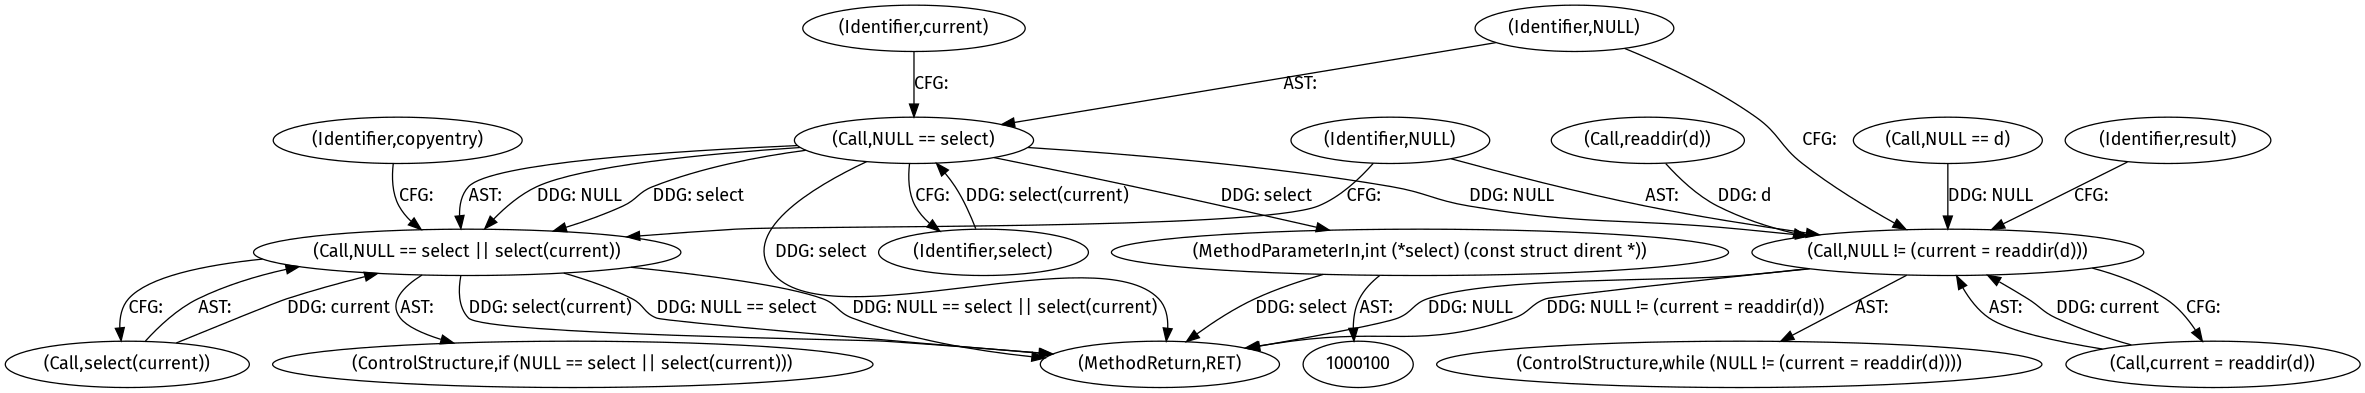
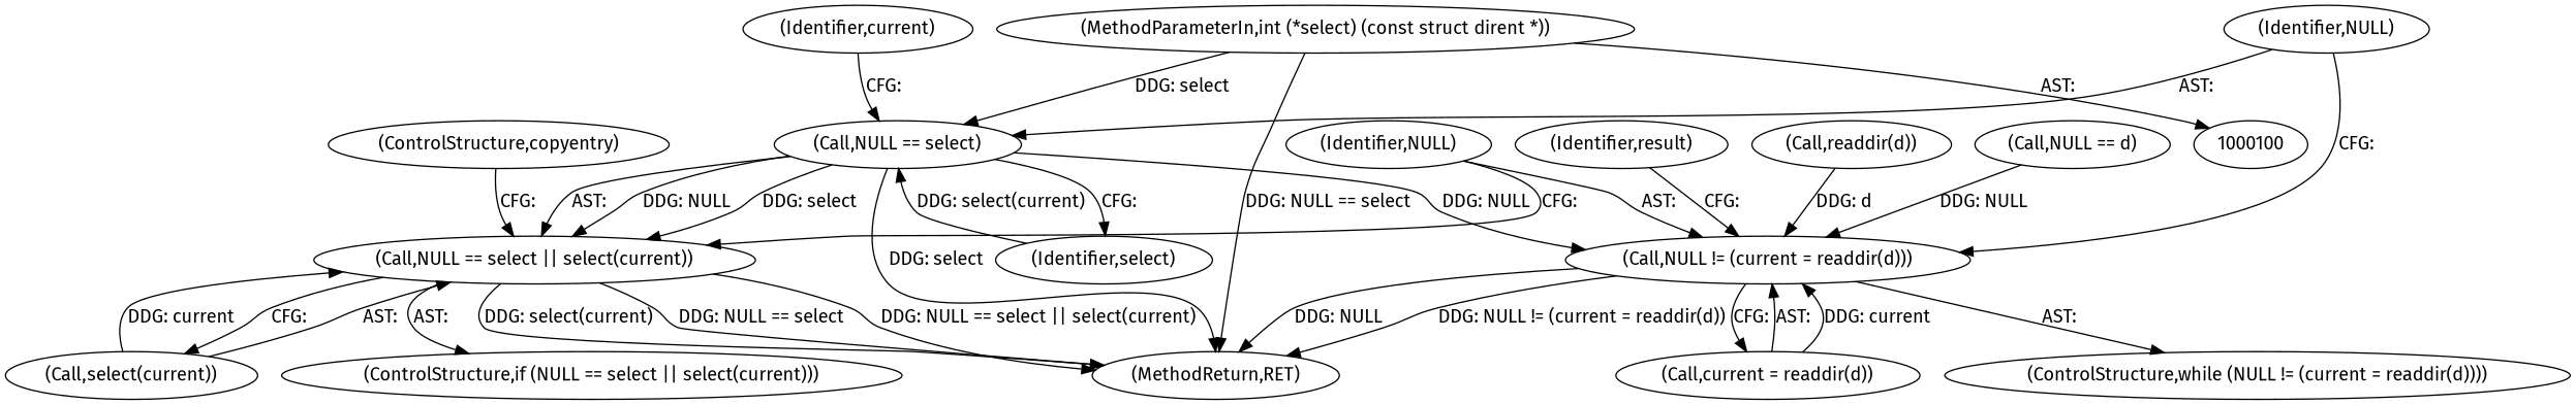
  digraph {
    fontname="Fira Sans"
    node [fontname="Fira Sans"]
    edge [fontname="Fira Sans"]
    n1 [label="(MethodParameterIn,int (*select) (const struct dirent *))"]
    n2 [label="(Call,NULL == select)"]
    n3 [label="(MethodReturn,RET)"]
    1000100
    n5 [label="(Call,NULL != (current = readdir(d)))"]
    n6 [label="(Call,NULL == select || select(current))"]
    n7 [label="(Identifier,select)"]
    n8 [label="(Call,current = readdir(d))"]
    n9 [label="(ControlStructure,while (NULL != (current = readdir(d))))"]
    n10 [label="(Call,select(current))"]
    n11 [label="(ControlStructure,if (NULL == select || select(current)))"]
-   n12 [label="(Identifier,copyentry)"]
+   n12 [label="(ControlStructure,copyentry)"]
    n13 [label="(Identifier,current)"]
    n14 [label="(Call,NULL == d)"]
    n15 [label="(Identifier,NULL)"]
    n16 [label="(Identifier,NULL)"]
    n17 [label="(Identifier,result)"]
    n18 [label="(Call,readdir(d))"]
-   n2 -> n1 [label="DDG: select"]
-   n1 -> n3 [label="DDG: select"]
+   n1 -> n2 [label="DDG: select"]
+   n1 -> n3 [label="DDG: NULL == select"]
    n1 -> 1000100 [label="AST: "]
    n2 -> n3 [label="DDG: select"]
    n2 -> n5 [label="DDG: NULL"]
    n2 -> n6 [label="AST: "]
    n2 -> n6 [label="DDG: NULL"]
    n2 -> n6 [label="DDG: select"]
    n2 -> n7 [label="CFG: "]
    n5 -> n3 [label="DDG: NULL"]
    n5 -> n3 [label="DDG: NULL != (current = readdir(d))"]
    n5 -> n8 [label="CFG: "]
    n5 -> n9 [label="AST: "]
    n6 -> n3 [label="DDG: NULL == select || select(current)"]
    n6 -> n3 [label="DDG: select(current)"]
    n6 -> n3 [label="DDG: NULL == select"]
    n6 -> n10 [label="CFG: "]
    n6 -> n11 [label="AST: "]
    n7 -> n2 [label="DDG: select(current)"]
    n8 -> n5 [label="AST: "]
    n8 -> n5 [label="DDG: current"]
    n10 -> n6 [label="AST: "]
    n10 -> n6 [label="DDG: current"]
    n12 -> n6 [label="CFG: "]
    n13 -> n2 [label="CFG: "]
    n14 -> n5 [label="DDG: NULL"]
    n15 -> n2 [label="AST: "]
    n15 -> n5 [label="CFG: "]
    n16 -> n5 [label="AST: "]
    n16 -> n6 [label="CFG: "]
    n17 -> n5 [label="CFG: "]
    n18 -> n5 [label="DDG: d"]
  }
